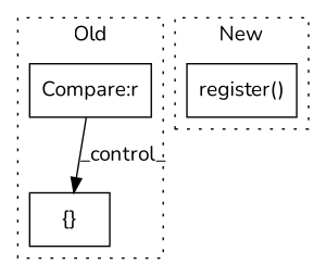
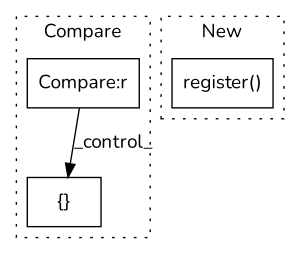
  digraph {
    fontname=Nunito
    node [shape=box fontname=Nunito]
    n1 [a=95 l="14,10" label="{}" s="5473,5640"]
    n2 [a=40 l=29 label="Compare:r" s=5355]
    n3 [a=75 l="26,1" label="register()" s="5688,5740"]
    subgraph cluster_1 {
-     label=Old
+     label=Compare
      style=dotted
      n1
      n2
    }
    subgraph cluster_2 {
      label=New
      style=dotted
      n3
    }
    n2 -> n1 [label=_control_ fontname=Nunito]
  }
